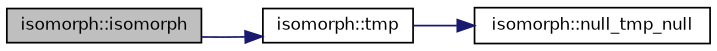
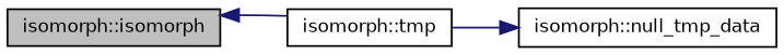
  digraph {
    rankdir=LR
    node [color=black fillcolor=white fontname=Helvetica fontsize=10 shape=record style=filled]
    edge [color=midnightblue fontname=Helvetica fontsize=10 labelfontname=Helvetica labelfontsize=10 style=solid]
    n1 [fillcolor=grey75 fontcolor=black height=0.2 label="isomorph::isomorph" width=0.4]
    n2 [height=0.2 label="isomorph::tmp" width=0.4]
-   n3 [height=0.2 label="isomorph::null_tmp_null" width=0.4]
-   n1 -> n2
+   n3 [height=0.2 label="isomorph::null_tmp_data" width=0.4]
+   n2 -> n1
    n2 -> n3
  }
